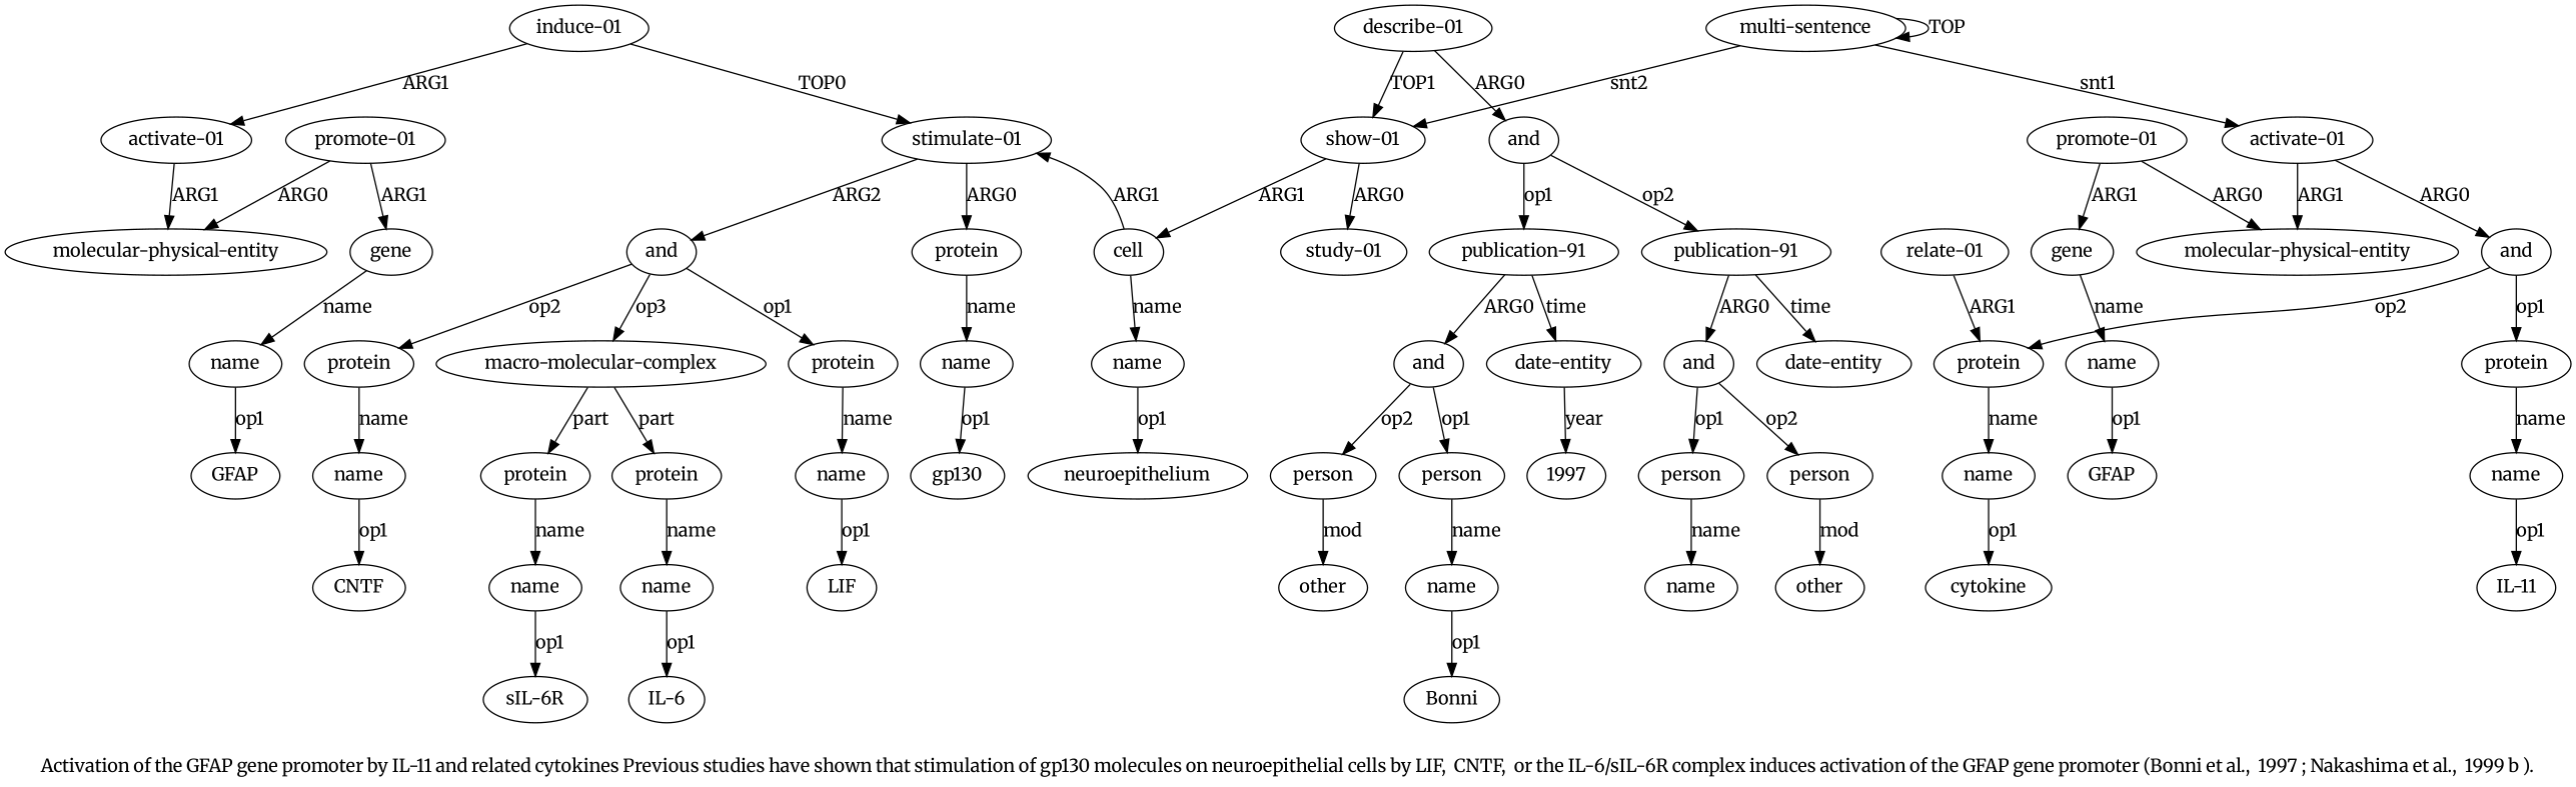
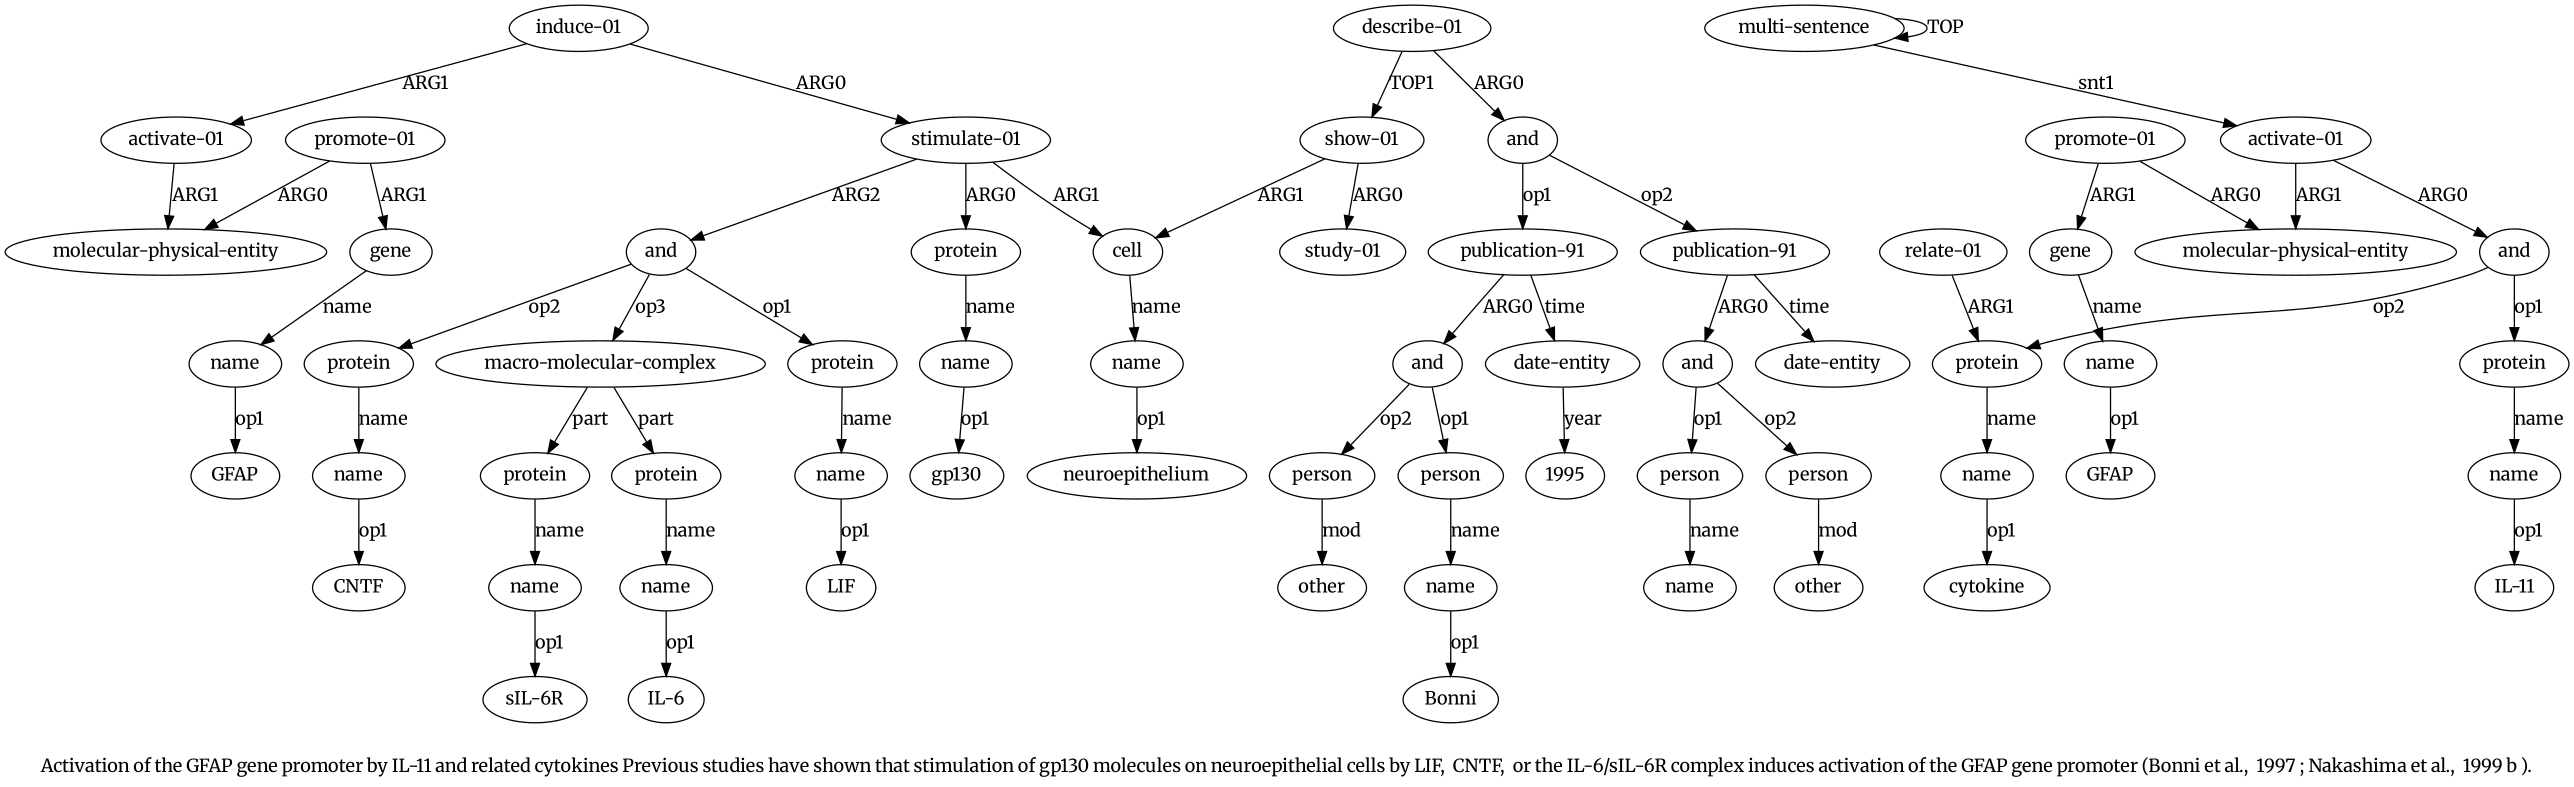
  digraph {
    fontname=Merriweather
    label="Activation of the GFAP gene promoter by IL-11 and related cytokines Previous studies have shown that stimulation of gp130 molecules on neuroepithelial cells by LIF,  CNTF,  or the IL-6/sIL-6R complex induces activation of the GFAP gene promoter (Bonni et al.,  1997 ; Nakashima et al.,  1999 b )."
    node [color=black fontname=Merriweather gold_ind=-1 gold_label=name test_ind=-1 test_label=name]
    edge [color=black fontname=Merriweather gold_label=op1 test_label=op1]
    n1 [gold_ind=20 gold_label="activate-01" label="activate-01" test_ind=20 test_label="activate-01"]
    n2 [gold_ind=21 gold_label="molecular-physical-entity" label="molecular-physical-entity" test_ind=21 test_label="molecular-physical-entity"]
    n3 [gold_ind=22 gold_label="promote-01" label="promote-01" test_ind=22 test_label="promote-01"]
    n4 [gold_ind=23 gold_label=gene label=gene test_ind=23 test_label=gene]
    n5 [gold_ind=24 label=name test_ind=24]
    n6 [gold_label=GFAP label=GFAP test_label=GFAP]
    n7 [gold_ind=25 gold_label="describe-01" label="describe-01" test_ind=25 test_label="describe-01"]
    n8 [gold_ind=26 gold_label=and label=and test_ind=26 test_label=and]
    n9 [gold_ind=1 gold_label="show-01" label="show-01" test_ind=1 test_label="show-01"]
    n10 [gold_ind=27 gold_label="publication-91" label="publication-91" test_ind=27 test_label="publication-91"]
    n11 [gold_ind=34 gold_label="publication-91" label="publication-91" test_ind=34 test_label="publication-91"]
    n12 [gold_ind=2 gold_label="study-01" label="study-01" test_ind=2 test_label="study-01"]
    n13 [gold_ind=8 gold_label=cell label=cell test_ind=8 test_label=cell]
    n14 [gold_ind=28 gold_label=and label=and test_ind=28 test_label=and]
    n15 [gold_ind=33 gold_label="date-entity" label="date-entity" test_ind=33 test_label="date-entity"]
    n16 [gold_ind=35 gold_label=and label=and test_ind=35 test_label=and]
    n17 [gold_ind=40 gold_label="date-entity" label="date-entity" test_ind=40 test_label="date-entity"]
    n18 [gold_ind=4 gold_label="induce-01" label="induce-01" test_ind=4 test_label="induce-01"]
    n19 [gold_ind=5 gold_label="stimulate-01" label="stimulate-01" test_ind=5 test_label="stimulate-01"]
    n20 [gold_ind=29 gold_label=person label=person test_ind=29 test_label=person]
    n21 [gold_ind=31 gold_label=person label=person test_ind=31 test_label=person]
-   n22 [gold_label=1997 label=1997 test_label=1997]
+   n22 [gold_label=1997 label=1995 test_label=1997]
    n23 [gold_ind=36 gold_label=person label=person test_ind=36 test_label=person]
    n24 [gold_ind=38 gold_label=person label=person test_ind=38 test_label=person]
    n25 [gold_ind=30 label=name test_ind=30]
    n26 [gold_ind=32 gold_label=other label=other test_ind=32 test_label=other]
    n27 [gold_label=Bonni label=Bonni test_label=Bonni]
    n28 [gold_label=cytokine label=cytokine test_label=cytokine]
    n29 [gold_ind=37 label=name test_ind=37]
    n30 [gold_label="IL-6" label="IL-6" test_label="IL-6"]
    n31 [gold_label=CNTF label=CNTF test_label=CNTF]
    n32 [gold_ind=39 gold_label=other label=other test_ind=39 test_label=other]
    n33 [gold_label=neuroepithelium label=neuroepithelium test_label=neuroepithelium]
    n34 [gold_label=LIF label=LIF test_label=LIF]
    n35 [gold_ind=51 label=name test_ind=51]
    n36 [gold_label=GFAP label=GFAP test_label=GFAP]
    n37 [gold_ind=50 gold_label=gene label=gene test_ind=50 test_label=gene]
    n38 [gold_label="sIL-6R" label="sIL-6R" test_label="sIL-6R"]
    n39 [gold_label=gp130 label=gp130 test_label=gp130]
    n40 [gold_ind=15 gold_label="macro-molecular-complex" label="macro-molecular-complex" test_ind=15 test_label="macro-molecular-complex"]
    n41 [gold_ind=16 gold_label=protein label=protein test_ind=16 test_label=protein]
    n42 [gold_ind=18 gold_label=protein label=protein test_ind=18 test_label=protein]
    n43 [gold_ind=17 label=name test_ind=17]
    n44 [gold_ind=19 label=name test_ind=19]
    n45 [gold_ind=14 label=name test_ind=14]
    n46 [gold_ind=11 gold_label=protein label=protein test_ind=11 test_label=protein]
    n47 [gold_ind=12 label=name test_ind=12]
    n48 [gold_ind=10 gold_label=and label=and test_ind=10 test_label=and]
    n49 [gold_ind=13 gold_label=protein label=protein test_ind=13 test_label=protein]
    n50 [gold_ind=6 gold_label=protein label=protein test_ind=6 test_label=protein]
    n51 [gold_ind=0 gold_label="multi-sentence" label="multi-sentence" test_ind=0 test_label="multi-sentence"]
    n52 [gold_ind=41 gold_label="activate-01" label="activate-01" test_ind=41 test_label="activate-01"]
    n53 [gold_ind=42 gold_label=and label=and test_ind=42 test_label=and]
    n54 [gold_ind=48 gold_label="molecular-physical-entity" label="molecular-physical-entity" test_ind=48 test_label="molecular-physical-entity"]
    n55 [gold_ind=45 gold_label=protein label=protein test_ind=45 test_label=protein]
    n56 [gold_ind=43 gold_label=protein label=protein test_ind=43 test_label=protein]
    n57 [gold_ind=7 label=name test_ind=7]
    n58 [gold_ind=9 label=name test_ind=9]
    n59 [gold_label="IL-11" label="IL-11" test_label="IL-11"]
    n60 [gold_ind=46 label=name test_ind=46]
    n61 [gold_ind=47 gold_label="relate-01" label="relate-01" test_ind=47 test_label="relate-01"]
    n62 [gold_ind=44 label=name test_ind=44]
    n63 [gold_ind=49 gold_label="promote-01" label="promote-01" test_ind=49 test_label="promote-01"]
    n1 -> n2 [gold_label=ARG1 label=ARG1 test_label=ARG1]
    n3 -> n2 [gold_label=ARG0 label=ARG0 test_label=ARG0]
    n3 -> n4 [gold_label=ARG1 label=ARG1 test_label=ARG1]
    n4 -> n5 [gold_label=name label=name test_label=name]
    n5 -> n6 [label=op1]
    n7 -> n8 [gold_label=ARG0 label=ARG0 test_label=ARG0]
    n7 -> n9 [gold_label=ARG1 label=TOP1 test_label=ARG1]
    n8 -> n10 [label=op1]
    n8 -> n11 [gold_label=op2 label=op2 test_label=op2]
    n9 -> n12 [gold_label=ARG0 label=ARG0 test_label=ARG0]
    n9 -> n13 [gold_label=ARG1 label=ARG1 test_label=ARG1]
    n10 -> n14 [gold_label=ARG0 label=ARG0 test_label=ARG0]
    n10 -> n15 [gold_label=time label=time test_label=time]
    n11 -> n16 [gold_label=ARG0 label=ARG0 test_label=ARG0]
    n11 -> n17 [gold_label=time label=time test_label=time]
    n13 -> n58 [gold_label=name label=name test_label=name]
    n14 -> n20 [label=op1]
    n14 -> n21 [gold_label=op2 label=op2 test_label=op2]
    n15 -> n22 [gold_label=year label=year test_label=year]
    n16 -> n23 [label=op1]
    n16 -> n24 [gold_label=op2 label=op2 test_label=op2]
    n18 -> n1 [gold_label=ARG1 label=ARG1 test_label=ARG1]
-   n18 -> n19 [gold_label=ARG0 label=TOP0 test_label=ARG0]
-   n13 -> n19 [gold_label=ARG1 label=ARG1 test_label=ARG1]
+   n18 -> n19 [gold_label=ARG0 label=ARG0 test_label=ARG0]
+   n19 -> n13 [gold_label=ARG1 label=ARG1 test_label=ARG1]
    n19 -> n48 [gold_label=ARG2 label=ARG2 test_label=ARG2]
    n19 -> n50 [gold_label=ARG0 label=ARG0 test_label=ARG0]
    n20 -> n25 [gold_label=name label=name test_label=name]
    n21 -> n26 [gold_label=mod label=mod test_label=mod]
    n23 -> n29 [gold_label=name label=name test_label=name]
    n24 -> n32 [gold_label=mod label=mod test_label=mod]
    n25 -> n27 [label=op1]
    n35 -> n36 [label=op1]
    n37 -> n35 [gold_label=name label=name test_label=name]
    n40 -> n41 [gold_label=part label=part test_label=part]
    n40 -> n42 [gold_label=part label=part test_label=part]
    n41 -> n43 [gold_label=name label=name test_label=name]
    n42 -> n44 [gold_label=name label=name test_label=name]
    n43 -> n30 [label=op1]
    n44 -> n38 [label=op1]
    n45 -> n31 [label=op1]
    n46 -> n47 [gold_label=name label=name test_label=name]
    n47 -> n34 [label=op1]
    n48 -> n40 [gold_label=op3 label=op3 test_label=op3]
    n48 -> n46 [label=op1]
    n48 -> n49 [gold_label=op2 label=op2 test_label=op2]
    n49 -> n45 [gold_label=name label=name test_label=name]
    n50 -> n57 [gold_label=name label=name test_label=name]
-   n51 -> n9 [gold_label=snt2 label=snt2 test_label=snt2]
    n51 -> n51 [gold_label=TOP label=TOP test_label=TOP]
    n51 -> n52 [gold_label=snt1 label=snt1 test_label=snt1]
    n52 -> n53 [gold_label=ARG0 label=ARG0 test_label=ARG0]
    n52 -> n54 [gold_label=ARG1 label=ARG1 test_label=ARG1]
    n53 -> n55 [gold_label=op2 label=op2 test_label=op2]
    n53 -> n56 [label=op1]
    n55 -> n60 [gold_label=name label=name test_label=name]
    n56 -> n62 [gold_label=name label=name test_label=name]
    n57 -> n39 [label=op1]
    n58 -> n33 [label=op1]
    n60 -> n28 [label=op1]
    n61 -> n55 [gold_label=ARG1 label=ARG1 test_label=ARG1]
    n62 -> n59 [label=op1]
    n63 -> n37 [gold_label=ARG1 label=ARG1 test_label=ARG1]
    n63 -> n54 [gold_label=ARG0 label=ARG0 test_label=ARG0]
  }
